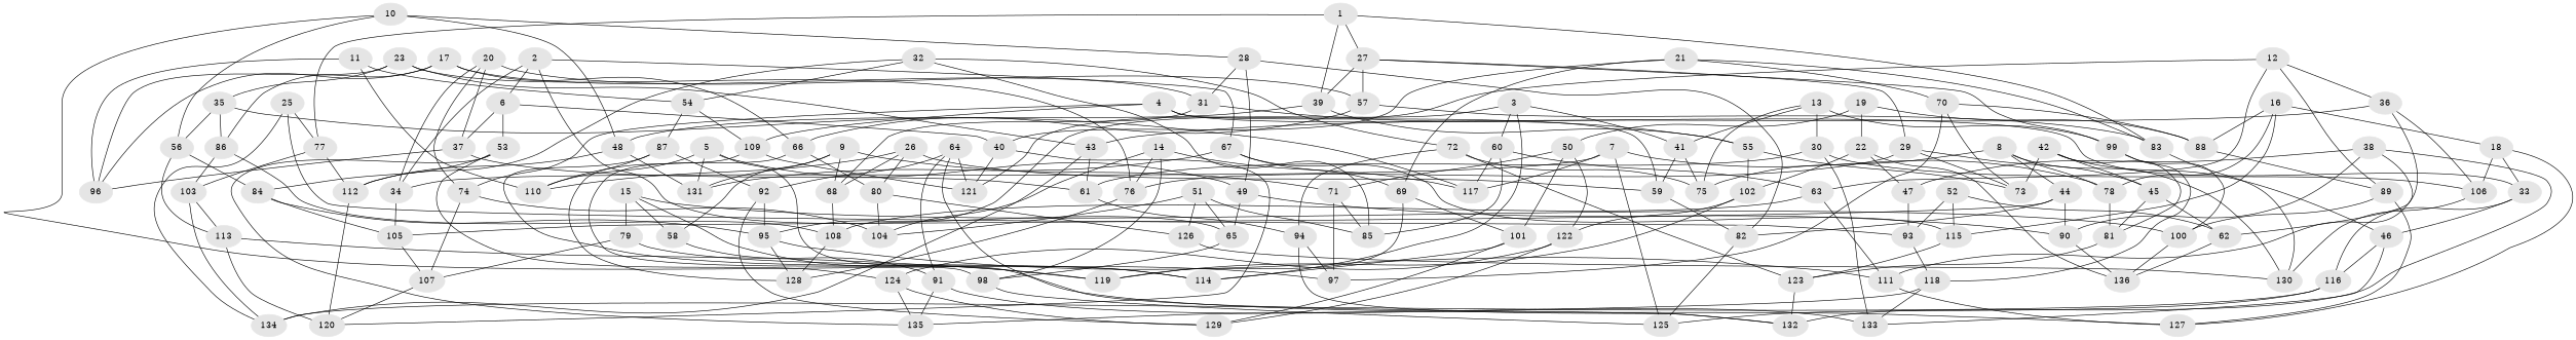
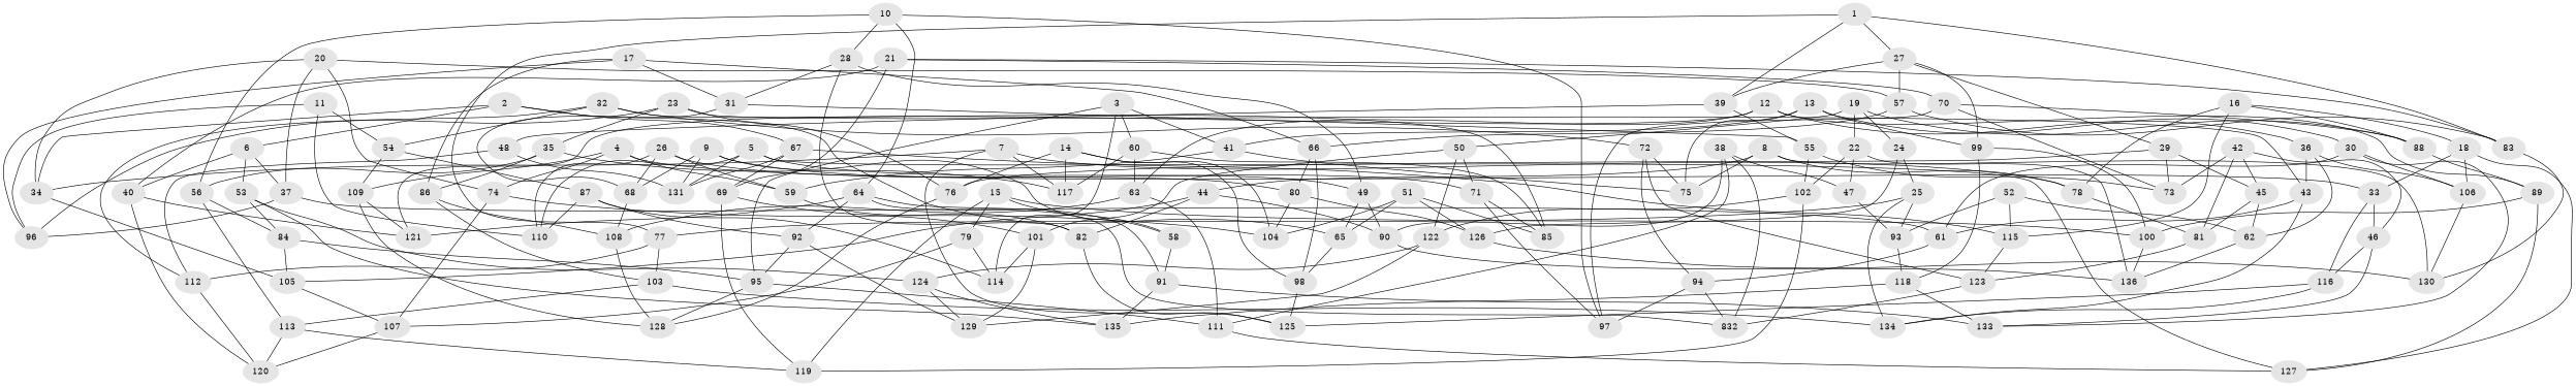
  graph {
    node [color=gray90 style=filled]
    1
    39
    77
    83
    27
+   24
    25
    126
    48
    55
    112
    103
    130
    2
    6
    34
    65
    67
    37
    40
    53
    105
    98
    131
    115
    69
    3
    41
    60
    114
    95
    59
    75
    117
    63
    85
    79
    107
    4
    33
    74
    109
    46
    116
    82
    104
    121
    128
    5
    49
    110
    127
    90
    96
    61
    120
    84
    124
    135
    7
    78
    125
    81
    8
    44
    9
    58
    68
    71
    91
    108
    97
    10
    28
    56
    31
    113
    11
    54
    87
    12
    36
    89
    106
    43
    62
    111
    100
    13
    30
    99
    133
    118
    14
    76
    15
    119
    136
    16
    18
    88
    123
    17
    66
    86
    80
    19
    22
    50
    47
    102
    101
    122
    20
    57
    21
    70
    73
    93
    23
    35
    134
    26
    29
    45
    94
    32
    72
    38
-   132
+   132 [label=832]
    42
    52
    129
    51
    92
    64
    1 -- 39
    1 -- 77
    1 -- 83
    1 -- 27
    39 -- 48
    39 -- 55
    77 -- 112
    77 -- 103
    83 -- 130
    27 -- 39
    27 -- 99
    27 -- 57
    27 -- 29
+   24 -- 25
+   24 -- 126
    25 -- 77
    25 -- 93
    25 -- 134
    126 -- 130
    48 -- 112
    48 -- 131
    55 -- 102
    55 -- 73
    112 -- 120
    103 -- 113
    103 -- 134
    2 -- 6
    2 -- 34
    2 -- 65
    2 -- 67
    6 -- 37
    6 -- 40
    6 -- 53
    34 -- 105
    65 -- 98
    67 -- 131
    67 -- 115
    67 -- 69
    37 -- 96
    37 -- 61
    40 -- 121
    40 -- 120
    53 -- 84
    53 -- 124
    53 -- 135
    105 -- 107
    98 -- 125
    115 -- 123
    69 -- 119
    69 -- 101
    3 -- 41
    3 -- 60
    3 -- 114
    3 -- 95
    41 -- 59
    41 -- 75
    60 -- 117
    60 -- 63
    60 -- 85
    95 -- 128
    95 -- 111
    59 -- 82
    63 -- 108
    63 -- 111
    79 -- 114
    79 -- 107
    107 -- 120
    4 -- 59
    4 -- 33
    4 -- 74
    4 -- 109
    33 -- 46
    33 -- 116
    74 -- 107
    74 -- 104
    109 -- 121
    109 -- 128
    46 -- 116
    46 -- 133
    116 -- 125
    116 -- 134
    82 -- 125
    5 -- 131
    5 -- 49
    5 -- 110
    5 -- 127
    49 -- 65
    49 -- 90
    90 -- 136
    61 -- 94
    84 -- 105
    84 -- 95
    124 -- 135
    124 -- 129
    7 -- 34
    7 -- 117
    7 -- 78
    7 -- 125
    78 -- 81
    81 -- 123
    8 -- 130
    8 -- 75
    8 -- 78
    8 -- 44
    44 -- 105
    44 -- 82
    44 -- 90
    9 -- 131
    9 -- 58
    9 -- 68
    9 -- 71
    58 -- 91
    68 -- 108
    71 -- 85
    71 -- 97
    91 -- 135
    91 -- 133
    108 -- 128
-   10 -- 48
+   10 -- 64
    10 -- 97
    10 -- 28
    10 -- 56
    28 -- 82
    28 -- 49
    28 -- 31
    56 -- 84
    56 -- 113
    31 -- 55
    31 -- 68
    113 -- 120
    113 -- 119
    11 -- 110
    11 -- 96
    11 -- 54
    54 -- 109
    54 -- 87
    87 -- 114
    87 -- 110
    87 -- 92
    12 -- 63
    12 -- 121
    12 -- 36
    12 -- 89
    36 -- 106
    36 -- 43
    36 -- 62
    89 -- 127
    89 -- 100
    106 -- 130
    43 -- 61
    43 -- 134
    62 -- 136
    111 -- 127
    100 -- 136
    13 -- 41
    13 -- 75
    13 -- 30
    13 -- 99
    30 -- 61
    30 -- 106
    30 -- 133
    99 -- 100
    99 -- 118
    118 -- 135
    118 -- 133
    14 -- 98
    14 -- 117
    14 -- 104
    14 -- 76
    76 -- 128
    15 -- 79
    15 -- 58
    15 -- 100
    15 -- 119
    16 -- 115
    16 -- 78
    16 -- 18
    16 -- 88
    18 -- 33
    18 -- 127
    18 -- 106
    88 -- 89
    123 -- 132
    17 -- 96
    17 -- 31
    17 -- 66
    17 -- 86
    66 -- 98
    66 -- 80
    86 -- 103
    86 -- 108
    80 -- 126
    80 -- 104
+   19 -- 24
    19 -- 88
    19 -- 22
    19 -- 50
    22 -- 136
    22 -- 47
    22 -- 102
    50 -- 71
    50 -- 101
    50 -- 122
    47 -- 93
    102 -- 119
    102 -- 122
    101 -- 114
    101 -- 129
    122 -- 124
    122 -- 129
    20 -- 34
    20 -- 37
    20 -- 74
    20 -- 57
    57 -- 83
    57 -- 66
    21 -- 83
    21 -- 40
    21 -- 69
    21 -- 70
    70 -- 97
    70 -- 88
    70 -- 73
    93 -- 118
    23 -- 96
    23 -- 43
    23 -- 76
    23 -- 35
    35 -- 117
    35 -- 56
    35 -- 86
    26 -- 59
    26 -- 110
    26 -- 68
    26 -- 80
    29 -- 76
    29 -- 73
    29 -- 45
    45 -- 81
    45 -- 62
    94 -- 97
    94 -- 132
    32 -- 112
    32 -- 85
    32 -- 54
    32 -- 72
    72 -- 75
    72 -- 123
    72 -- 94
    38 -- 90
    38 -- 111
    38 -- 47
    38 -- 132
    42 -- 46
    42 -- 81
    42 -- 73
    42 -- 45
    52 -- 115
    52 -- 62
    52 -- 93
    51 -- 126
    51 -- 65
    51 -- 85
    51 -- 104
    92 -- 95
    92 -- 129
    64 -- 121
    64 -- 91
    64 -- 132
    64 -- 92
  }
